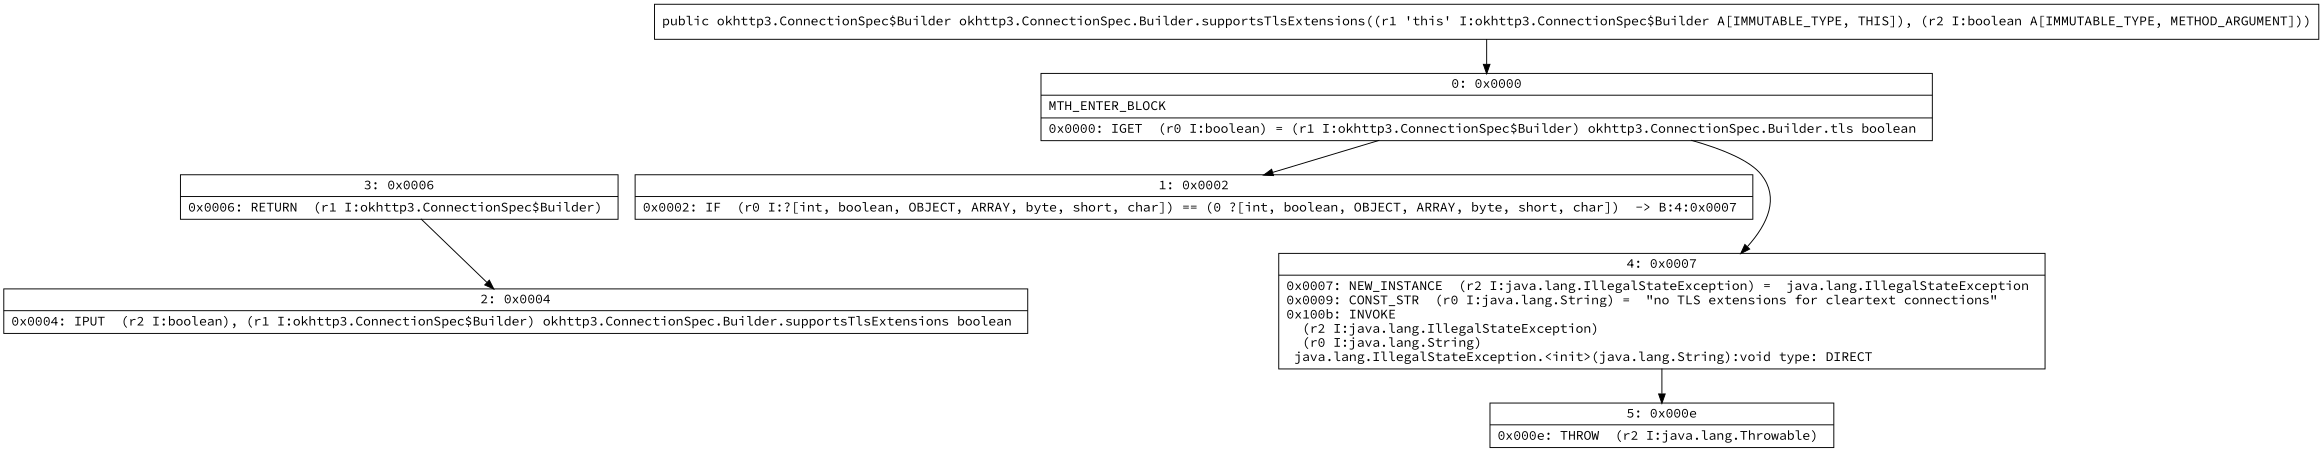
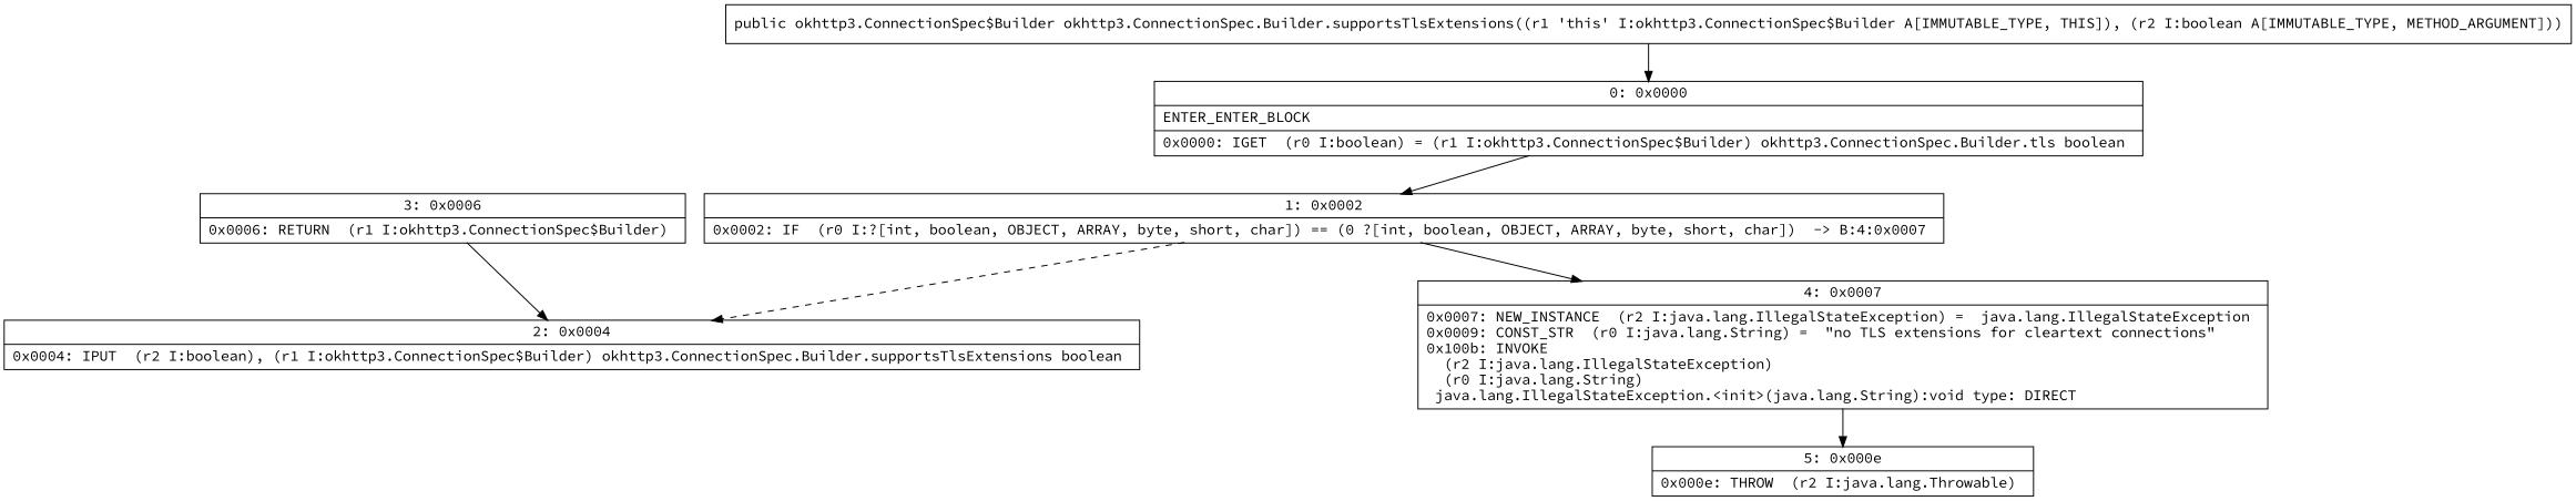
  digraph {
    fontname="Source Code Pro"
    node [fontname="Source Code Pro" shape=record]
    edge [fontname="Source Code Pro"]
-   n1 [label="{0\:\ 0x0000|MTH_ENTER_BLOCK\l|0x0000: IGET  (r0 I:boolean) = (r1 I:okhttp3.ConnectionSpec$Builder) okhttp3.ConnectionSpec.Builder.tls boolean \l}"]
+   n1 [label="{0\:\ 0x0000|ENTER_ENTER_BLOCK\l|0x0000: IGET  (r0 I:boolean) = (r1 I:okhttp3.ConnectionSpec$Builder) okhttp3.ConnectionSpec.Builder.tls boolean \l}"]
    n2 [label="{1\:\ 0x0002|0x0002: IF  (r0 I:?[int, boolean, OBJECT, ARRAY, byte, short, char]) == (0 ?[int, boolean, OBJECT, ARRAY, byte, short, char])  \-\> B:4:0x0007 \l}"]
    n3 [label="{2\:\ 0x0004|0x0004: IPUT  (r2 I:boolean), (r1 I:okhttp3.ConnectionSpec$Builder) okhttp3.ConnectionSpec.Builder.supportsTlsExtensions boolean \l}"]
    n4 [label="{4\:\ 0x0007|0x0007: NEW_INSTANCE  (r2 I:java.lang.IllegalStateException) =  java.lang.IllegalStateException \l0x0009: CONST_STR  (r0 I:java.lang.String) =  \"no TLS extensions for cleartext connections\" \l0x100b: INVOKE  \l  (r2 I:java.lang.IllegalStateException)\l  (r0 I:java.lang.String)\l java.lang.IllegalStateException.\<init\>(java.lang.String):void type: DIRECT \l}"]
    n5 [label="{5\:\ 0x000e|0x000e: THROW  (r2 I:java.lang.Throwable) \l}"]
    n6 [label="{3\:\ 0x0006|0x0006: RETURN  (r1 I:okhttp3.ConnectionSpec$Builder) \l}"]
    n7 [label="{public okhttp3.ConnectionSpec$Builder okhttp3.ConnectionSpec.Builder.supportsTlsExtensions((r1 'this' I:okhttp3.ConnectionSpec$Builder A[IMMUTABLE_TYPE, THIS]), (r2 I:boolean A[IMMUTABLE_TYPE, METHOD_ARGUMENT])) }"]
    n1 -> n2
-   n1 -> n4
+   n2 -> n3 [style=dashed]
+   n2 -> n4
    n4 -> n5
    n6 -> n3
    n7 -> n1
  }
